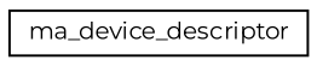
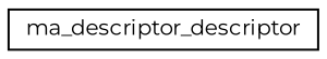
  digraph {
    rankdir=LR
    fontname=Montserrat
-   n1 [color=black fillcolor=white fontname=Montserrat fontsize=10 height=0.2 label=ma_device_descriptor shape=record style=filled width=0.4]
+   n1 [color=black fillcolor=white fontname=Montserrat fontsize=10 height=0.2 label=ma_descriptor_descriptor shape=record style=filled width=0.4]
  }
